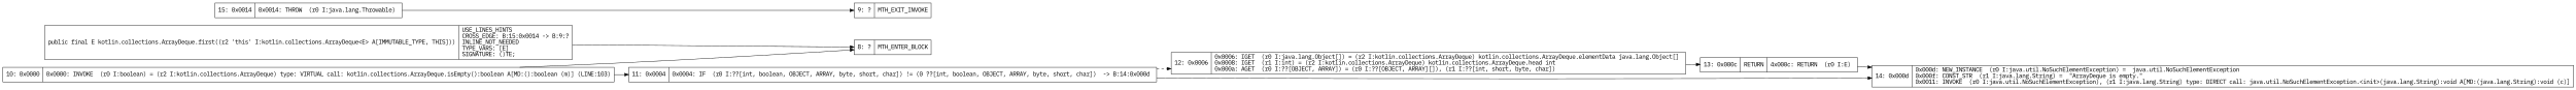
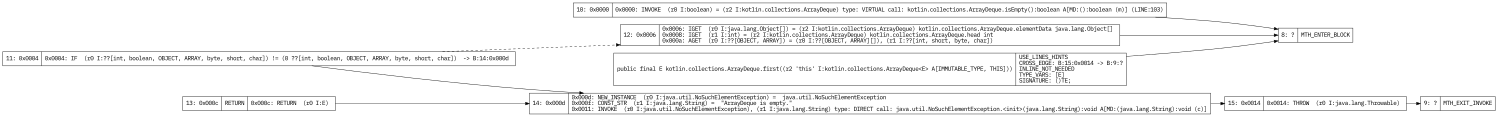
  digraph {
    fontname="IBM Plex Mono"
    rankdir=LR
    node [fontname="IBM Plex Mono" shape=record]
    edge [fontname="IBM Plex Mono"]
    n1 [label="{8\:\ ?|MTH_ENTER_BLOCK\l}"]
    n2 [label="{10\:\ 0x0000|0x0000: INVOKE  (r0 I:boolean) = (r2 I:kotlin.collections.ArrayDeque) type: VIRTUAL call: kotlin.collections.ArrayDeque.isEmpty():boolean A[MD:():boolean (m)] (LINE:103)\l}"]
    n3 [label="{11\:\ 0x0004|0x0004: IF  (r0 I:??[int, boolean, OBJECT, ARRAY, byte, short, char]) != (0 ??[int, boolean, OBJECT, ARRAY, byte, short, char])  \-\> B:14:0x000d \l}"]
    n4 [label="{12\:\ 0x0006|0x0006: IGET  (r0 I:java.lang.Object[]) = (r2 I:kotlin.collections.ArrayDeque) kotlin.collections.ArrayDeque.elementData java.lang.Object[] \l0x0008: IGET  (r1 I:int) = (r2 I:kotlin.collections.ArrayDeque) kotlin.collections.ArrayDeque.head int \l0x000a: AGET  (r0 I:??[OBJECT, ARRAY]) = (r0 I:??[OBJECT, ARRAY][]), (r1 I:??[int, short, byte, char]) \l}"]
    n5 [label="{14\:\ 0x000d|0x000d: NEW_INSTANCE  (r0 I:java.util.NoSuchElementException) =  java.util.NoSuchElementException \l0x000f: CONST_STR  (r1 I:java.lang.String) =  \"ArrayDeque is empty.\" \l0x0011: INVOKE  (r0 I:java.util.NoSuchElementException), (r1 I:java.lang.String) type: DIRECT call: java.util.NoSuchElementException.\<init\>(java.lang.String):void A[MD:(java.lang.String):void (c)]\l}"]
-   n6 [label="{13\:\ 0x000c|RETURN\l|4x000c: RETURN  (r0 I:E) \l}"]
+   n6 [label="{13\:\ 0x000c|RETURN\l|0x000c: RETURN  (r0 I:E) \l}"]
    n7 [label="{15\:\ 0x0014|0x0014: THROW  (r0 I:java.lang.Throwable) \l}"]
    n8 [label="{9\:\ ?|MTH_EXIT_INVOKE\l}"]
    n9 [label="{public final E kotlin.collections.ArrayDeque.first((r2 'this' I:kotlin.collections.ArrayDeque\<E\> A[IMMUTABLE_TYPE, THIS]))  | USE_LINES_HINTS\lCROSS_EDGE: B:15:0x0014 \-\> B:9:?\lINLINE_NOT_NEEDED\lTYPE_VARS: [E]\lSIGNATURE: ()TE;\l}"]
    n2 -> n1
-   n2 -> n3
    n3 -> n4 [style=dashed]
    n3 -> n5
-   n4 -> n6
+   n4 -> n1
+   n5 -> n7
    n6 -> n5
    n7 -> n8
    n9 -> n1
  }
